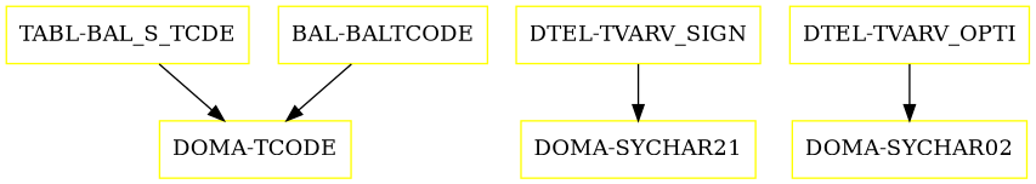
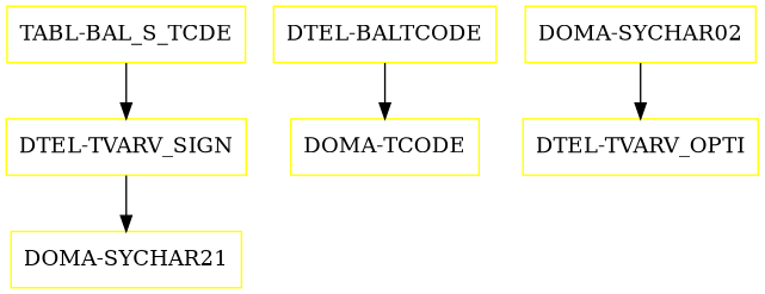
  digraph {
    node [color=yellow shape=box]
    "TABL-BAL_S_TCDE"
    "DTEL-TVARV_SIGN"
-   "DTEL-BALTCODE" [label="BAL-BALTCODE"]
+   "DTEL-BALTCODE"
    "DOMA-TCODE"
    "DTEL-TVARV_OPTI"
    "DOMA-SYCHAR02"
    n7 [label="DOMA-SYCHAR21"]
-   "TABL-BAL_S_TCDE" -> "DOMA-TCODE"
+   "TABL-BAL_S_TCDE" -> "DTEL-TVARV_SIGN"
    "DTEL-TVARV_SIGN" -> n7
    "DTEL-BALTCODE" -> "DOMA-TCODE"
-   "DTEL-TVARV_OPTI" -> "DOMA-SYCHAR02"
+   "DOMA-SYCHAR02" -> "DTEL-TVARV_OPTI"
  }
